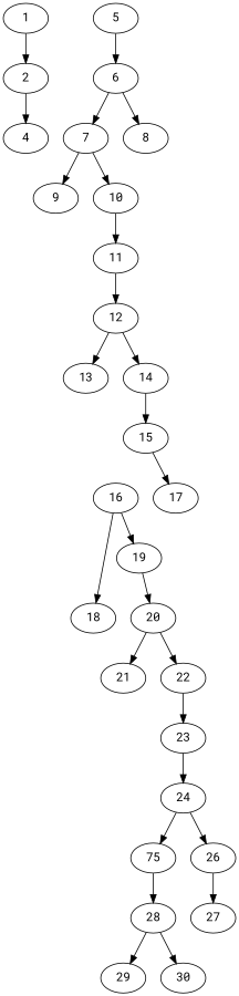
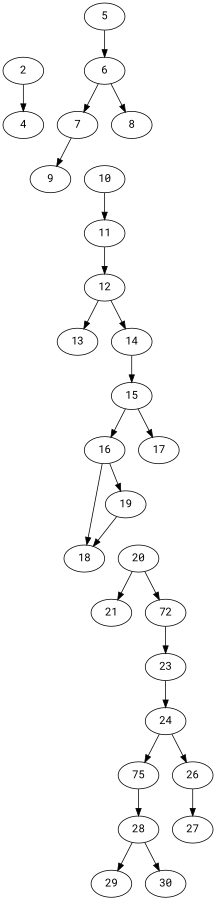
  digraph {
    fontname="Roboto Mono"
    node [alpha=0.04 fontname="Roboto Mono"]
    edge [fontname="Roboto Mono"]
-   1 [alpha=0.00 expect_size=6135808]
    2 [alpha=0.03 expect_size=37995520]
    4 [alpha=0.19 expect_size=48120832]
    5 [expect_size=19443712]
    6 [alpha=0.18 expect_size=42404864]
    7 [alpha=0.10 expect_size=9472000]
    8 [alpha=0.07 expect_size=24933376]
    9 [alpha=0.16 expect_size=37737472]
    10 [alpha=0.12 expect_size=48347136]
    11 [alpha=0.03 expect_size=31150080]
    12 [alpha=0.17 expect_size=32169984]
    13 [alpha=0.07 expect_size=38460416]
    14 [alpha=0.11 expect_size=34571264]
    15 [alpha=0.05 expect_size=32362496]
    16 [alpha=0.14 expect_size=42061824]
    17 [alpha=0.08 expect_size=36702208]
    18 [alpha=0.01 expect_size=12016640]
    19 [alpha=0.09 expect_size=27823104]
    20 [alpha=0.09 expect_size=17777664]
    21 [alpha=0.09 expect_size=45476864]
-   22 [alpha=0.02 expect_size=5837824]
+   22 [alpha=0.02 expect_size=5837824 label=72]
    23 [alpha=0.20 expect_size=46918656]
    24 [alpha=0.16 expect_size=16337920]
    n24 [alpha=0.18 expect_size=41909248 label=75]
    26 [alpha=0.15 expect_size=6884352]
    28 [alpha=0.02 expect_size=9615360]
    27 [alpha=0.15 expect_size=39088128]
    29 [expect_size=11048960]
    30 [expect_size=33059840]
-   1 -> 2
    2 -> 4
    5 -> 6
    6 -> 7
    6 -> 8
    7 -> 9
-   7 -> 10
    10 -> 11
    11 -> 12
    12 -> 13
    12 -> 14
    14 -> 15
+   15 -> 16
    15 -> 17
    16 -> 18
    16 -> 19
-   19 -> 20
+   19 -> 18
    20 -> 21
    20 -> 22
    22 -> 23
    23 -> 24
    24 -> n24
    24 -> 26
    n24 -> 28
    26 -> 27
    28 -> 29
    28 -> 30
  }
